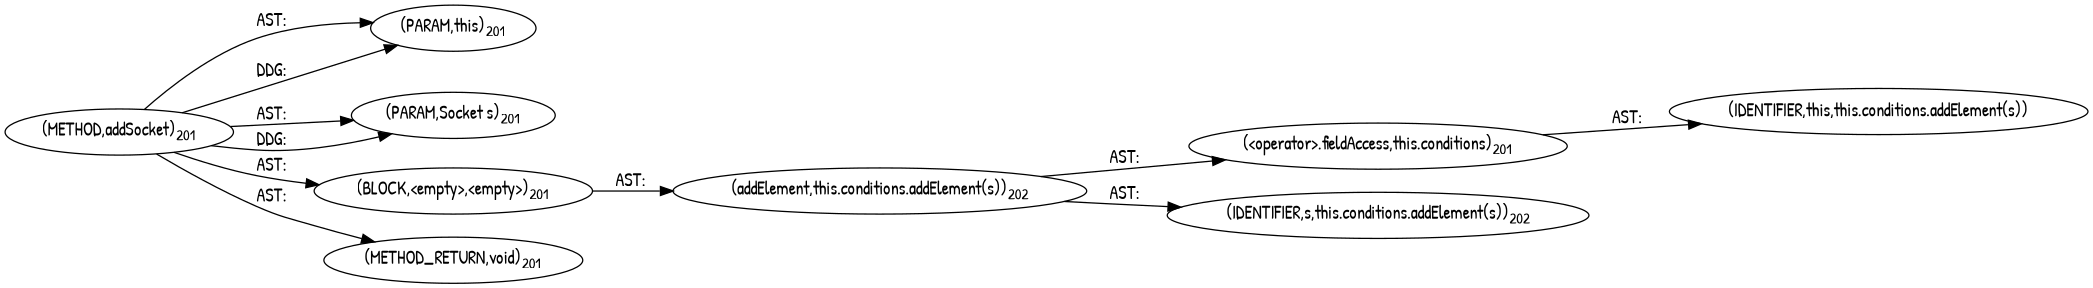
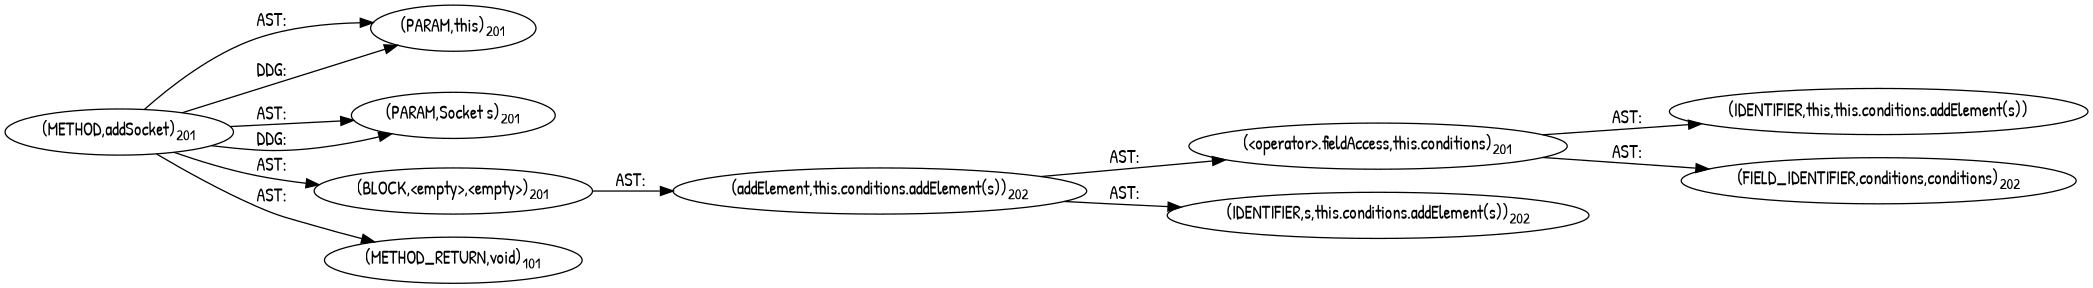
  digraph {
    fontname="Patrick Hand"
    rankdir=LR
    node [fontname="Patrick Hand"]
    edge [fontname="Patrick Hand"]
    n1 [label=<(METHOD,addSocket)<SUB>201</SUB>>]
    n2 [label=<(PARAM,this)<SUB>201</SUB>>]
    n3 [label=<(PARAM,Socket s)<SUB>201</SUB>>]
    n4 [label=<(BLOCK,&lt;empty&gt;,&lt;empty&gt;)<SUB>201</SUB>>]
-   n5 [label=<(METHOD_RETURN,void)<SUB>201</SUB>>]
+   n5 [label=<(METHOD_RETURN,void)<SUB>101</SUB>>]
    n6 [label=<(addElement,this.conditions.addElement(s))<SUB>202</SUB>>]
    n7 [label=<(&lt;operator&gt;.fieldAccess,this.conditions)<SUB>201</SUB>>]
    n8 [label=<(IDENTIFIER,s,this.conditions.addElement(s))<SUB>202</SUB>>]
    n9 [label=<(IDENTIFIER,this,this.conditions.addElement(s))>]
+   n10 [label=<(FIELD_IDENTIFIER,conditions,conditions)<SUB>202</SUB>>]
    n1 -> n2 [label="AST: "]
    n1 -> n2 [label="DDG: "]
    n1 -> n3 [label="AST: "]
    n1 -> n3 [label="DDG: "]
    n1 -> n4 [label="AST: "]
    n1 -> n5 [label="AST: "]
    n4 -> n6 [label="AST: "]
    n6 -> n7 [label="AST: "]
    n6 -> n8 [label="AST: "]
    n7 -> n9 [label="AST: "]
+   n7 -> n10 [label="AST: "]
  }
